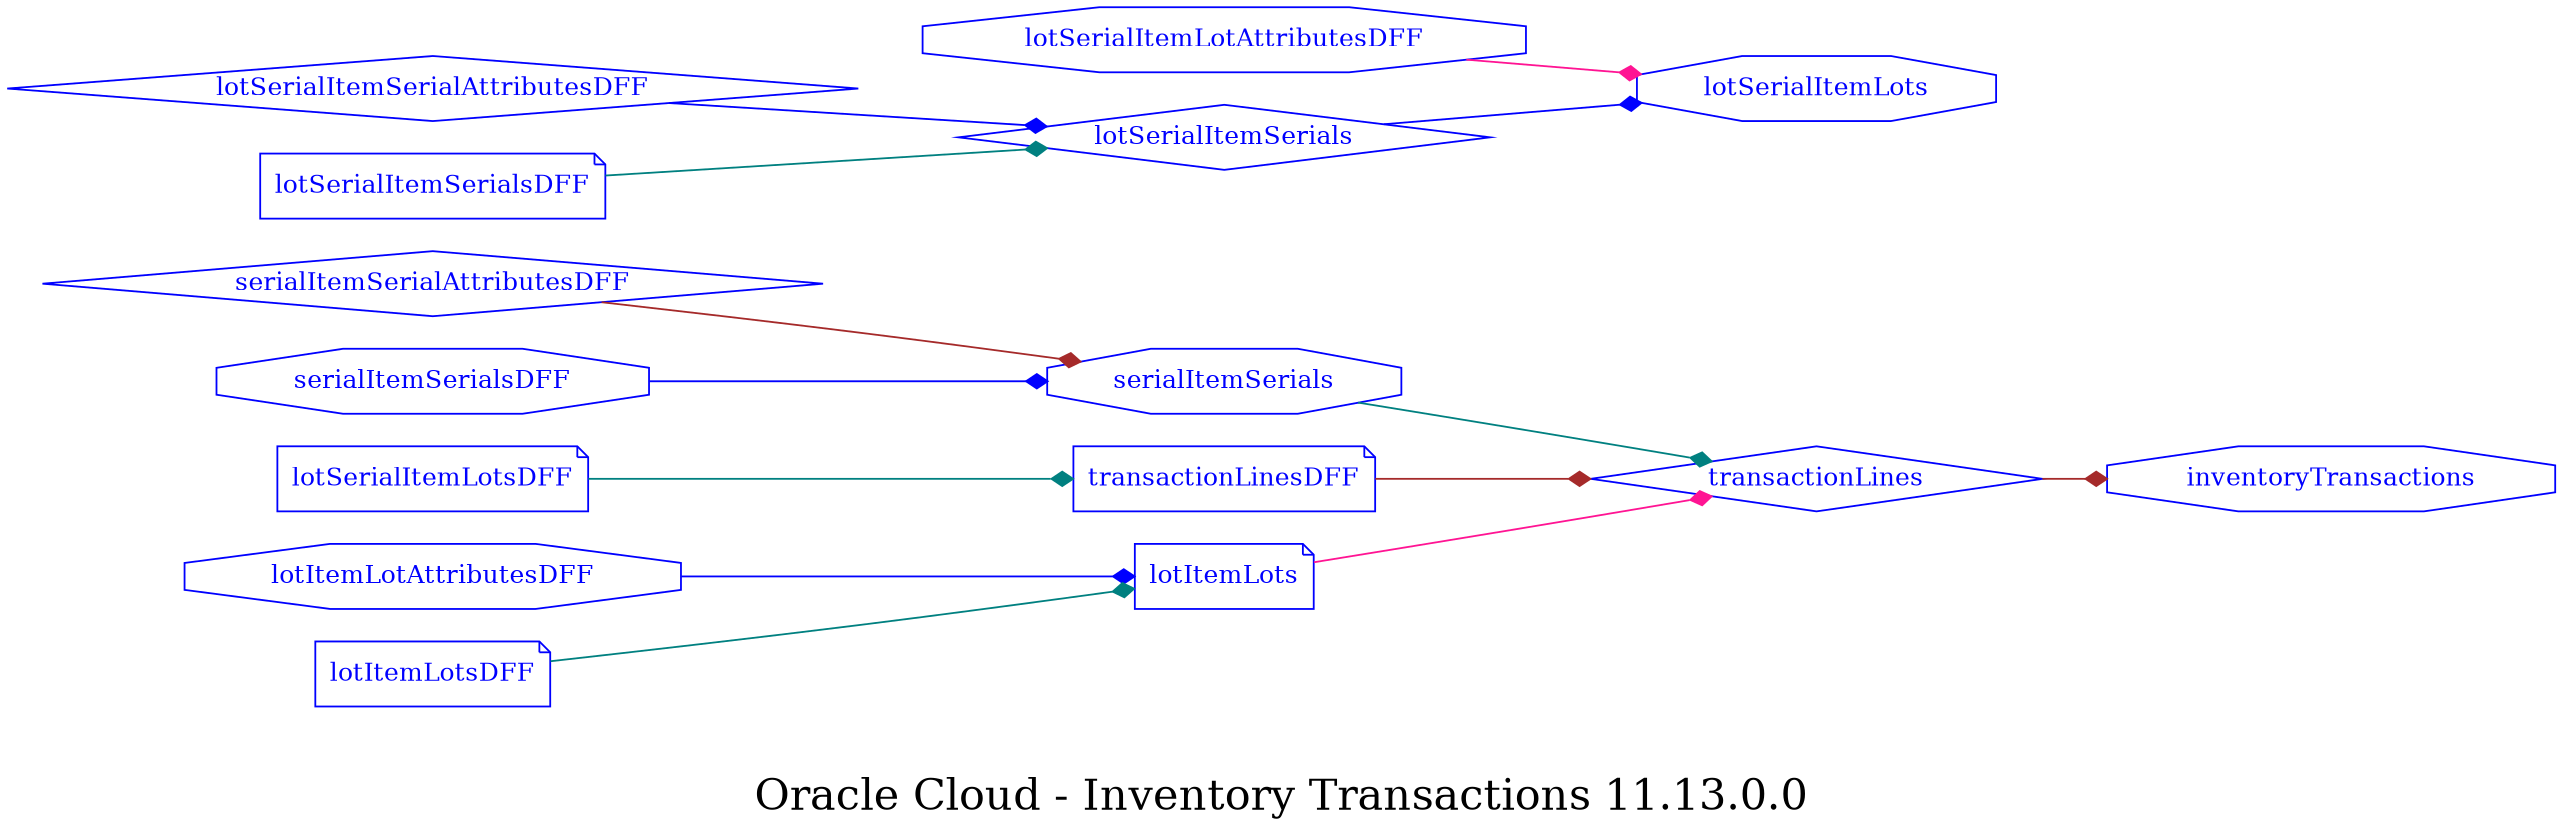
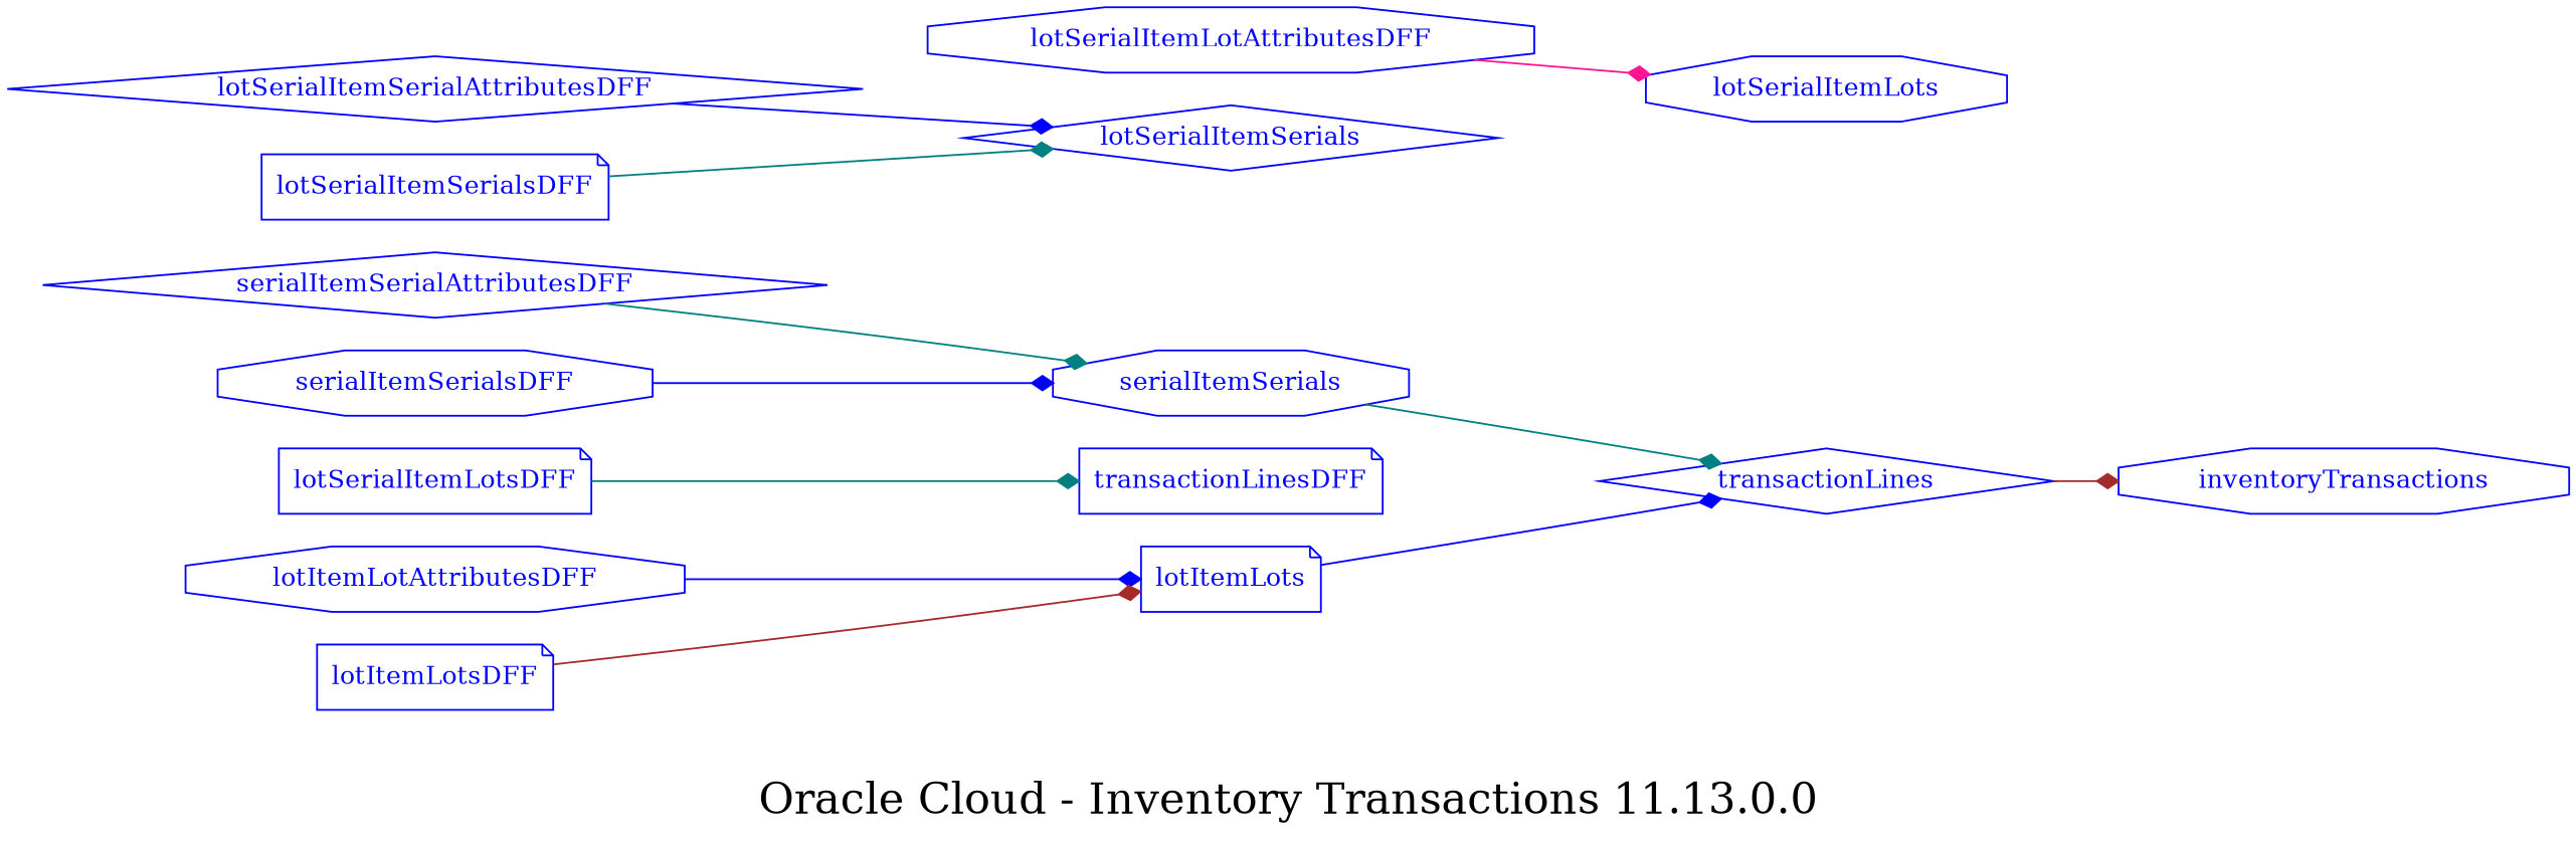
  digraph {
    fontsize=24
    label="Oracle Cloud - Inventory Transactions 11.13.0.0"
    rankdir=LR
    splines=true
    node [color=blue fontcolor=blue shape=octagon]
    edge [arrowhead=diamond arrowtail=none color=teal fontcolor=blue]
    transactionLines [shape=diamond]
    inventoryTransactions
    serialItemSerials
    serialItemSerialAttributesDFF [shape=diamond]
    serialItemSerialsDFF
    lotSerialItemSerials [shape=diamond]
    lotSerialItemLots
    lotSerialItemSerialAttributesDFF [shape=diamond]
    lotSerialItemSerialsDFF [shape=note]
    lotSerialItemLotsDFF [shape=note]
    transactionLinesDFF [shape=note]
    lotSerialItemLotAttributesDFF
    lotItemLots [shape=note]
    lotItemLotAttributesDFF
    lotItemLotsDFF [shape=note]
    transactionLines -> inventoryTransactions [color=brown]
    serialItemSerials -> transactionLines
-   serialItemSerialAttributesDFF -> serialItemSerials [color=brown]
+   serialItemSerialAttributesDFF -> serialItemSerials
    serialItemSerialsDFF -> serialItemSerials [color=blue]
-   lotSerialItemSerials -> lotSerialItemLots [color=blue]
    lotSerialItemSerialAttributesDFF -> lotSerialItemSerials [color=blue]
    lotSerialItemSerialsDFF -> lotSerialItemSerials
    lotSerialItemLotsDFF -> transactionLinesDFF
-   transactionLinesDFF -> transactionLines [color=brown]
    lotSerialItemLotAttributesDFF -> lotSerialItemLots [color=deeppink]
-   lotItemLots -> transactionLines [color=deeppink]
+   lotItemLots -> transactionLines [color=blue]
    lotItemLotAttributesDFF -> lotItemLots [color=blue]
-   lotItemLotsDFF -> lotItemLots
+   lotItemLotsDFF -> lotItemLots [color=brown]
  }
